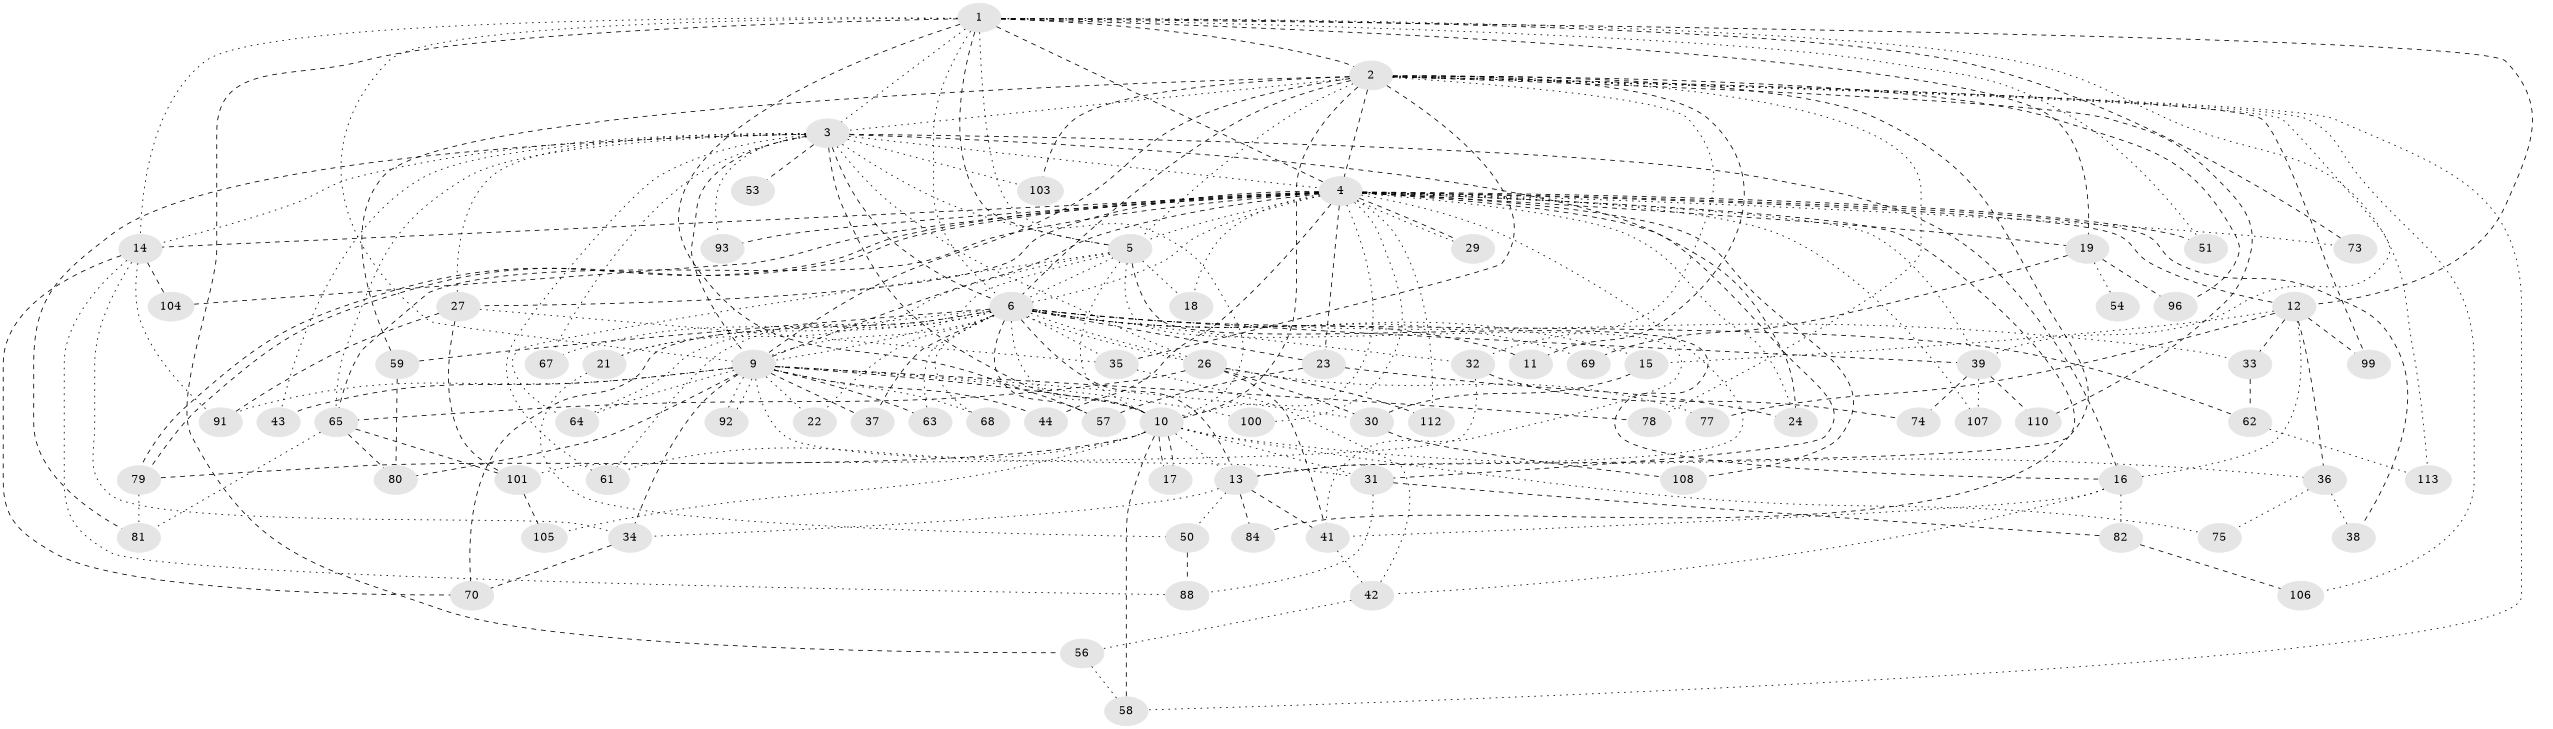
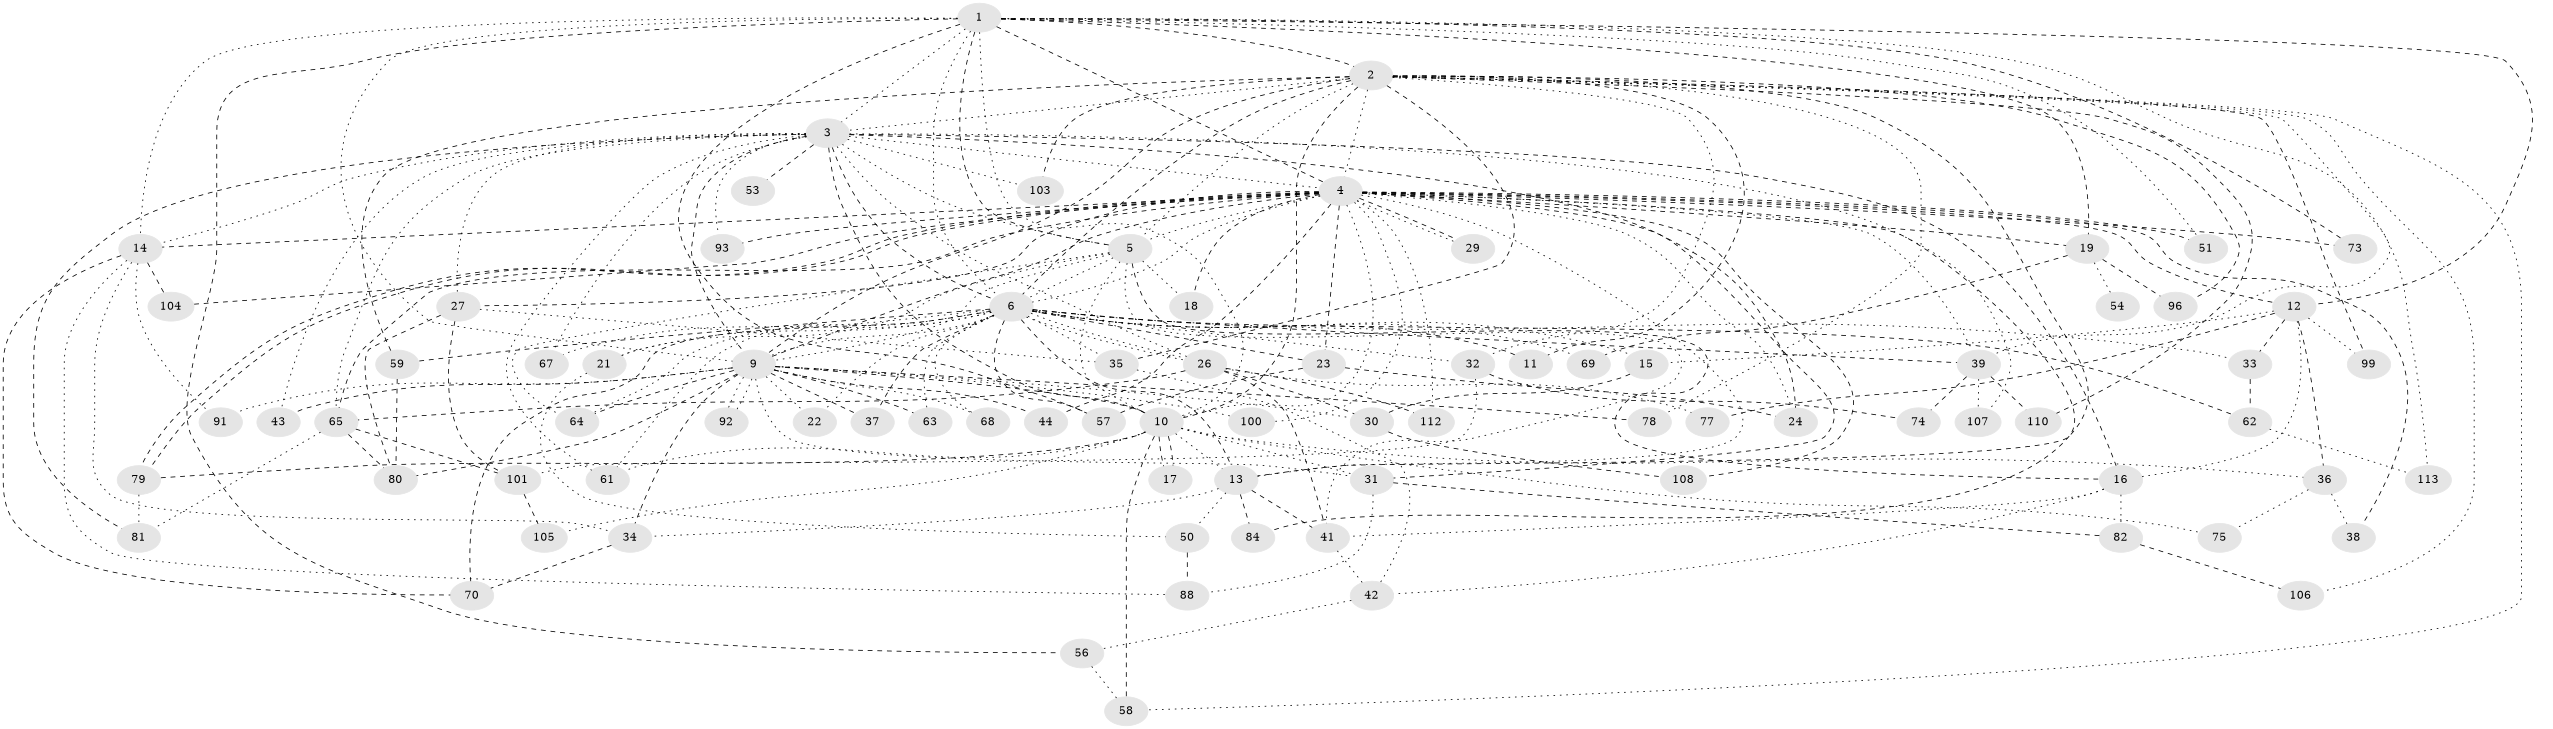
  graph {
    fontname="DejaVu Serif"
    node [color=gray90 fontname="DejaVu Serif" style=filled]
    edge [fontname="DejaVu Serif" style=dotted]
    1 [super="+47"]
    2 [super="+20"]
    3 [super="+55"]
    4 [super="+7"]
    5 [super="+102"]
    6 [super="+8"]
    9 [super="+86"]
    10 [super="+85"]
    12 [super="+48"]
    14 [super="+25"]
    19
    39 [super="+76"]
    51
    56
    57 [super="+72"]
    73
    11
    13 [super="+46"]
    32
    35 [super="+94"]
    58 [super="+115"]
    59 [super="+116"]
    78
    96
    99
    103
    106
    110
    113
    16 [super="+71"]
    24
    26 [super="+45"]
    27 [super="+52"]
    43
    53
    61
    65 [super="+90"]
    67
    81 [super="+83"]
    93
    18
    23 [super="+28"]
    29
    31 [super="+87"]
    38
    44
    79 [super="+97"]
    84
    100
    104
    107
    108
    112
    21
    41 [super="+66"]
    64 [super="+89"]
    15
    22
    33
    37
    62
    63
    68
    69
    70 [super="+109"]
    30 [super="+60"]
    34 [super="+40"]
    80 [super="+114"]
    91
    92
    17
    36
    75
    105
    77
    88 [super="+98"]
    54
    74
    50
    101 [super="+117"]
    42
    82
    1 -- 2 [style=dashed]
    1 -- 3 [weight=2]
    1 -- 4 [style=dashed weight=2]
    1 -- 5 [style=dashed]
    1 -- 6 [weight=2]
    1 -- 9
    1 -- 10
    1 -- 12 [style=dashed]
    1 -- 14
    1 -- 19 [style=dashed]
    1 -- 39
    1 -- 51
    1 -- 56 [style=dashed]
    1 -- 57 [style=dashed]
    1 -- 73 [style=dashed]
    2 -- 3
-   2 -- 4 [style=dashed weight=2]
+   2 -- 4 [weight=2]
    2 -- 5
    2 -- 6 [style=dashed weight=2]
    2 -- 9 [style=dashed weight=2]
    2 -- 10 [style=dashed]
    2 -- 11 [style=dashed]
    2 -- 13 [style=dashed]
    2 -- 32
    2 -- 35 [style=dashed]
    2 -- 58
    2 -- 59 [style=dashed]
    2 -- 78
    2 -- 96 [style=dashed]
    2 -- 99 [style=dashed]
    2 -- 103 [style=dashed]
    2 -- 106
    2 -- 110 [style=dashed]
    2 -- 113
    3 -- 4 [weight=2]
    3 -- 5
    3 -- 6 [style=dashed weight=3]
    3 -- 9 [style=dashed]
    3 -- 10 [style=dashed]
    3 -- 14
    3 -- 103
    3 -- 16 [style=dashed]
    3 -- 24 [style=dashed]
    3 -- 26
    3 -- 27
    3 -- 43
    3 -- 53 [style=dashed]
    3 -- 61
    3 -- 65
    3 -- 67
    3 -- 81 [style=dashed]
    3 -- 93
    4 -- 5 [weight=2]
    4 -- 6 [weight=4]
    4 -- 9 [style=dashed weight=2]
    4 -- 10 [weight=2]
    4 -- 12 [style=dashed]
    4 -- 14 [style=dashed]
    4 -- 19 [style=dashed]
    4 -- 39
    4 -- 51 [style=dashed]
-   4 -- 73
+   4 -- 73 [style=dashed]
    4 -- 13
    4 -- 24
    4 -- 27 [style=dashed]
    4 -- 65 [style=dashed]
    4 -- 93 [style=dashed]
-   4 -- 18
+   4 -- 18 [style=dashed]
    4 -- 23 [style=dashed]
    4 -- 29
    4 -- 29 [style=dashed]
    4 -- 31 [style=dashed]
    4 -- 38 [style=dashed]
    4 -- 44 [style=dashed]
    4 -- 79 [style=dashed]
    4 -- 79 [style=dashed]
    4 -- 84 [style=dashed]
    4 -- 100
    4 -- 104 [style=dashed]
-   4 -- 107
+   3 -- 107
    4 -- 108 [style=dashed]
    4 -- 112
    5 -- 6 [weight=3]
    5 -- 9
    5 -- 10
    5 -- 16 [style=dashed]
    5 -- 18
    5 -- 21
    5 -- 41
    5 -- 64
    6 -- 9 [weight=2]
-   6 -- 10 [weight=2]
    6 -- 39 [style=dashed]
    6 -- 57 [style=dashed]
    6 -- 11 [style=dashed]
    6 -- 13 [style=dashed]
    6 -- 32
    6 -- 35
    6 -- 59 [style=dashed]
    6 -- 26
    6 -- 26
    6 -- 61
    6 -- 67
    6 -- 23 [style=dashed]
    6 -- 21
    6 -- 64
    6 -- 15
    6 -- 22
    6 -- 33
    6 -- 37 [style=dashed]
    6 -- 62 [style=dashed]
    6 -- 63
    6 -- 68
    6 -- 69
    6 -- 70 [style=dashed]
    9 -- 10 [style=dashed]
    9 -- 78 [style=dashed]
    9 -- 43 [style=dashed]
    9 -- 31
    9 -- 44 [style=dashed]
    9 -- 100
-   9 -- 64
+   9 -- 64 [style=dashed]
    9 -- 22
    9 -- 37 [style=dashed]
    9 -- 63 [style=dashed]
    9 -- 68
    9 -- 30
    9 -- 34 [style=dashed]
    9 -- 80 [style=dashed]
    9 -- 91
    9 -- 92
    9 -- 92
    10 -- 13
    10 -- 58 [style=dashed]
    10 -- 61
    10 -- 31
    10 -- 79 [style=dashed]
    10 -- 17 [style=dashed]
    10 -- 17 [style=dashed]
    10 -- 36
    10 -- 75
    10 -- 105
-   12 -- 99 [style=dashed]
+   12 -- 99
    12 -- 16
    12 -- 15
    12 -- 33 [style=dashed]
    12 -- 36 [style=dashed]
    12 -- 77 [style=dashed]
    14 -- 104 [style=dashed]
    14 -- 70 [style=dashed]
    14 -- 34
    14 -- 91
    14 -- 88
    19 -- 96 [style=dashed]
    19 -- 69 [style=dashed]
    19 -- 54
    39 -- 110 [style=dashed]
    39 -- 107
    39 -- 74 [style=dashed]
    56 -- 58
    13 -- 84 [style=dashed]
    13 -- 41 [style=dashed]
    13 -- 34
    13 -- 50
    32 -- 74 [style=dashed]
    32 -- 101
    35 -- 42
    59 -- 80 [style=dashed]
    16 -- 41
    16 -- 42
    16 -- 82
    26 -- 65 [style=dashed]
    26 -- 112 [style=dashed]
    26 -- 41 [style=dashed]
    26 -- 30 [style=dashed]
    26 -- 77
    27 -- 35
-   27 -- 91 [style=dashed]
+   27 -- 80 [style=dashed]
    27 -- 101 [style=dashed]
    65 -- 81
    65 -- 80 [style=dashed]
    65 -- 101 [style=dashed]
    23 -- 57 [style=dashed]
    23 -- 24 [style=dashed]
    31 -- 88
    31 -- 82 [style=dashed]
    79 -- 81
    21 -- 50
    41 -- 42
    15 -- 30 [style=dashed]
    33 -- 62 [style=dashed]
    62 -- 113
    30 -- 108 [style=dashed]
    34 -- 70 [style=dashed]
    36 -- 38
    36 -- 75
    50 -- 88 [style=dashed]
    101 -- 105 [style=dashed]
    42 -- 56
    82 -- 106 [style=dashed]
  }
